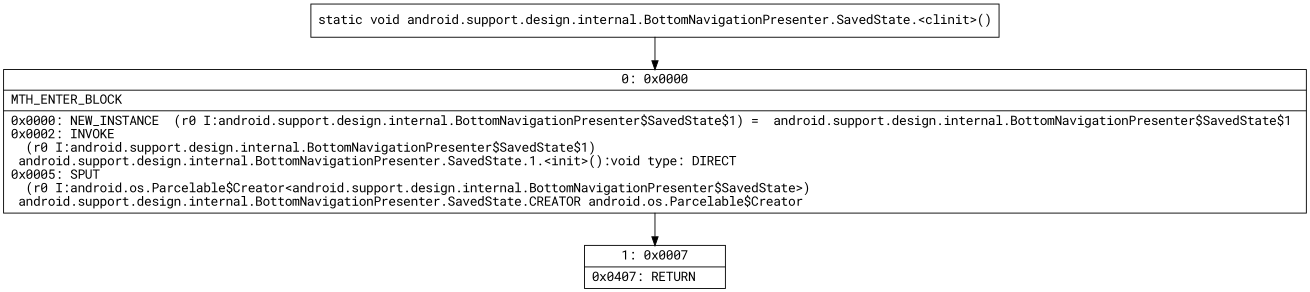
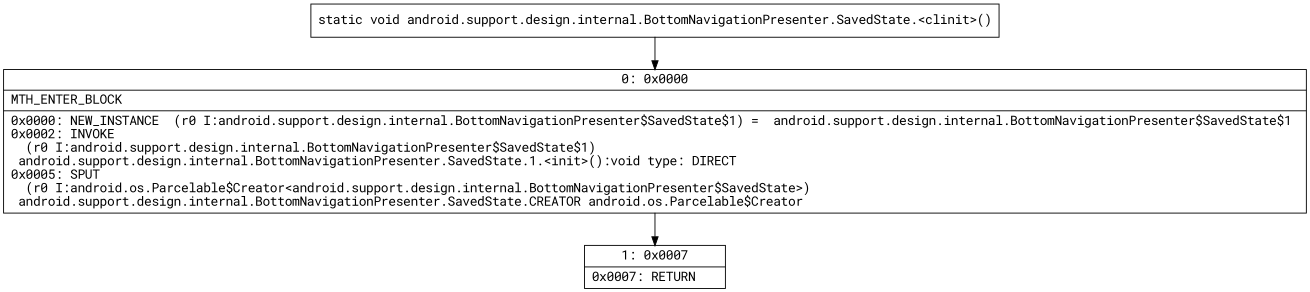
  digraph {
    fontname="Roboto Mono"
    node [shape=record fontname="Roboto Mono"]
    edge [fontname="Roboto Mono"]
    n1 [label="{0\:\ 0x0000|MTH_ENTER_BLOCK\l|0x0000: NEW_INSTANCE  (r0 I:android.support.design.internal.BottomNavigationPresenter$SavedState$1) =  android.support.design.internal.BottomNavigationPresenter$SavedState$1 \l0x0002: INVOKE  \l  (r0 I:android.support.design.internal.BottomNavigationPresenter$SavedState$1)\l android.support.design.internal.BottomNavigationPresenter.SavedState.1.\<init\>():void type: DIRECT \l0x0005: SPUT  \l  (r0 I:android.os.Parcelable$Creator\<android.support.design.internal.BottomNavigationPresenter$SavedState\>)\l android.support.design.internal.BottomNavigationPresenter.SavedState.CREATOR android.os.Parcelable$Creator \l}"]
-   n2 [label="{1\:\ 0x0007|0x0407: RETURN   \l}"]
+   n2 [label="{1\:\ 0x0007|0x0007: RETURN   \l}"]
    n3 [label="{static void android.support.design.internal.BottomNavigationPresenter.SavedState.\<clinit\>() }"]
    n1 -> n2
    n3 -> n1
  }
